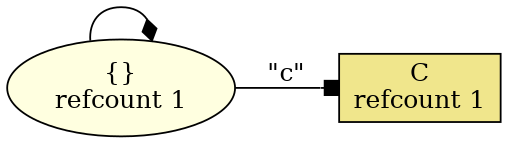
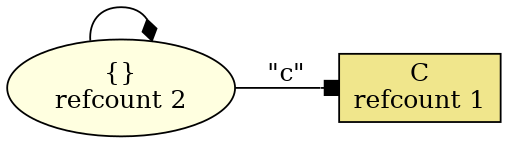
  digraph {
    rankdir=LR
    node [style=filled]
-   n1 [label="{}\nrefcount 1" fillcolor=lightyellow]
+   n1 [label="{}\nrefcount 2" fillcolor=lightyellow]
    "C\nrefcount 1" [shape=rect fillcolor=khaki]
    n1 -> n1 [arrowhead=diamond]
    n1 -> "C\nrefcount 1" [label="\"c\"" arrowhead=box]
  }
